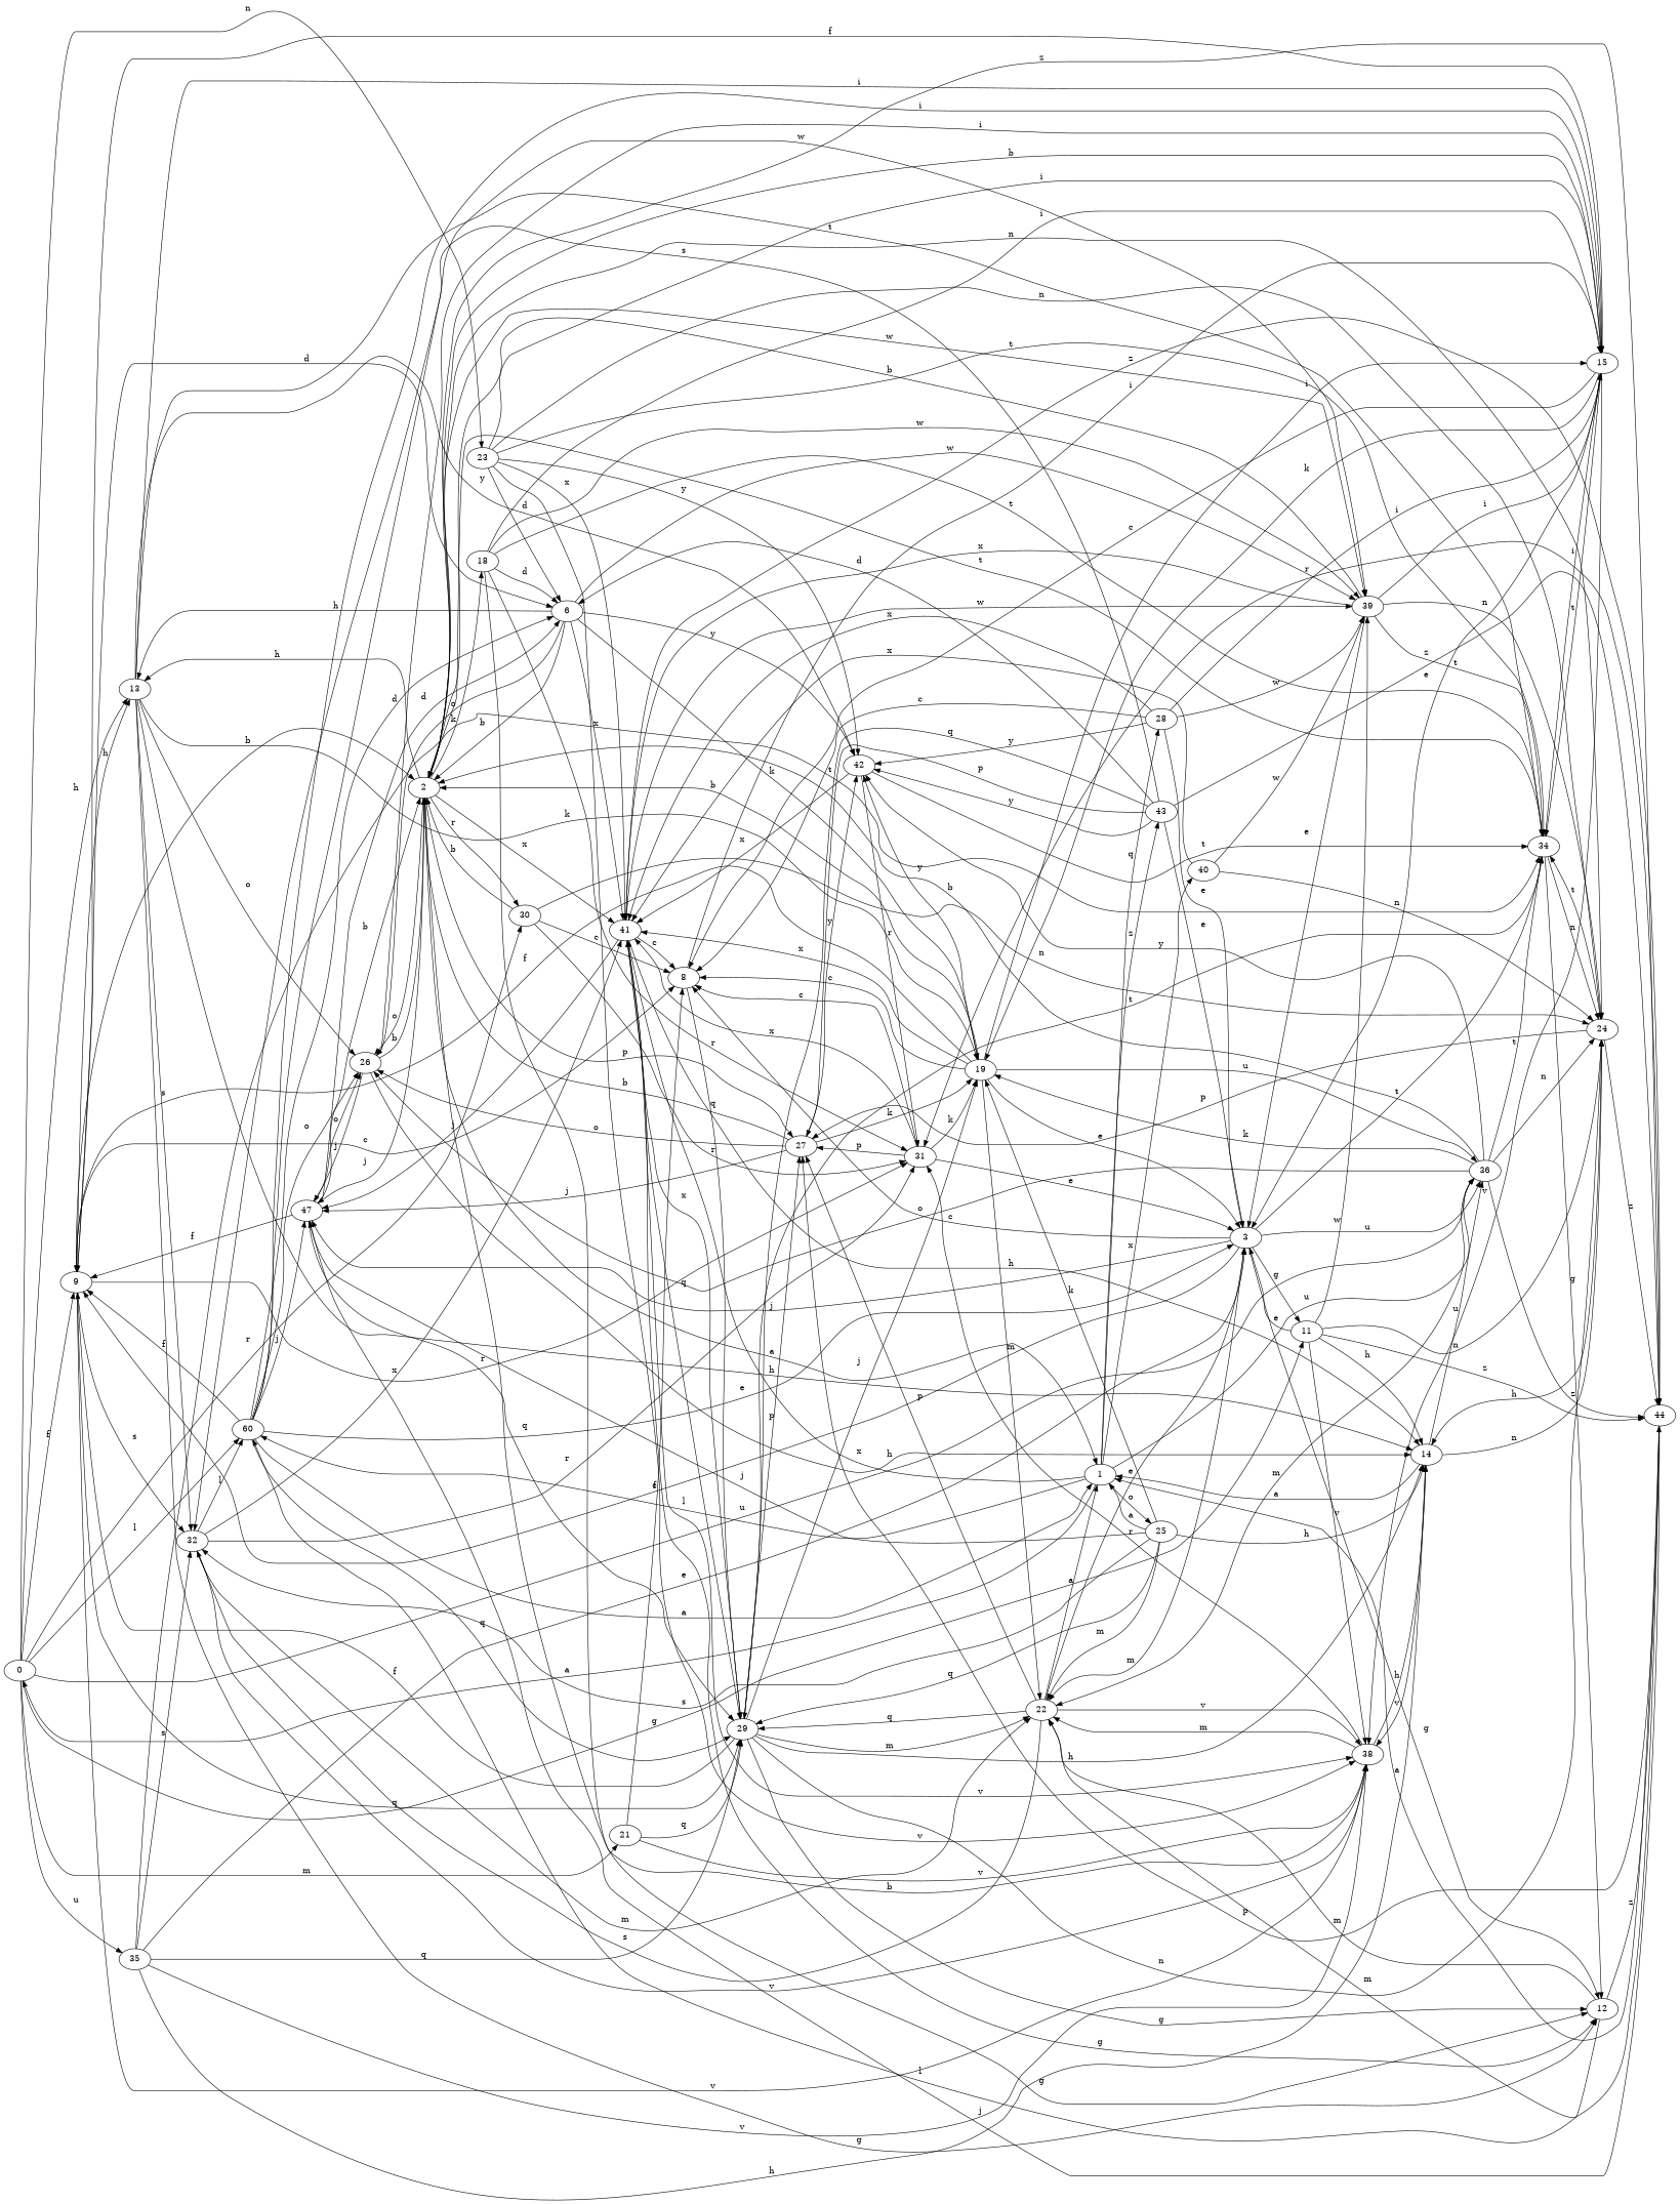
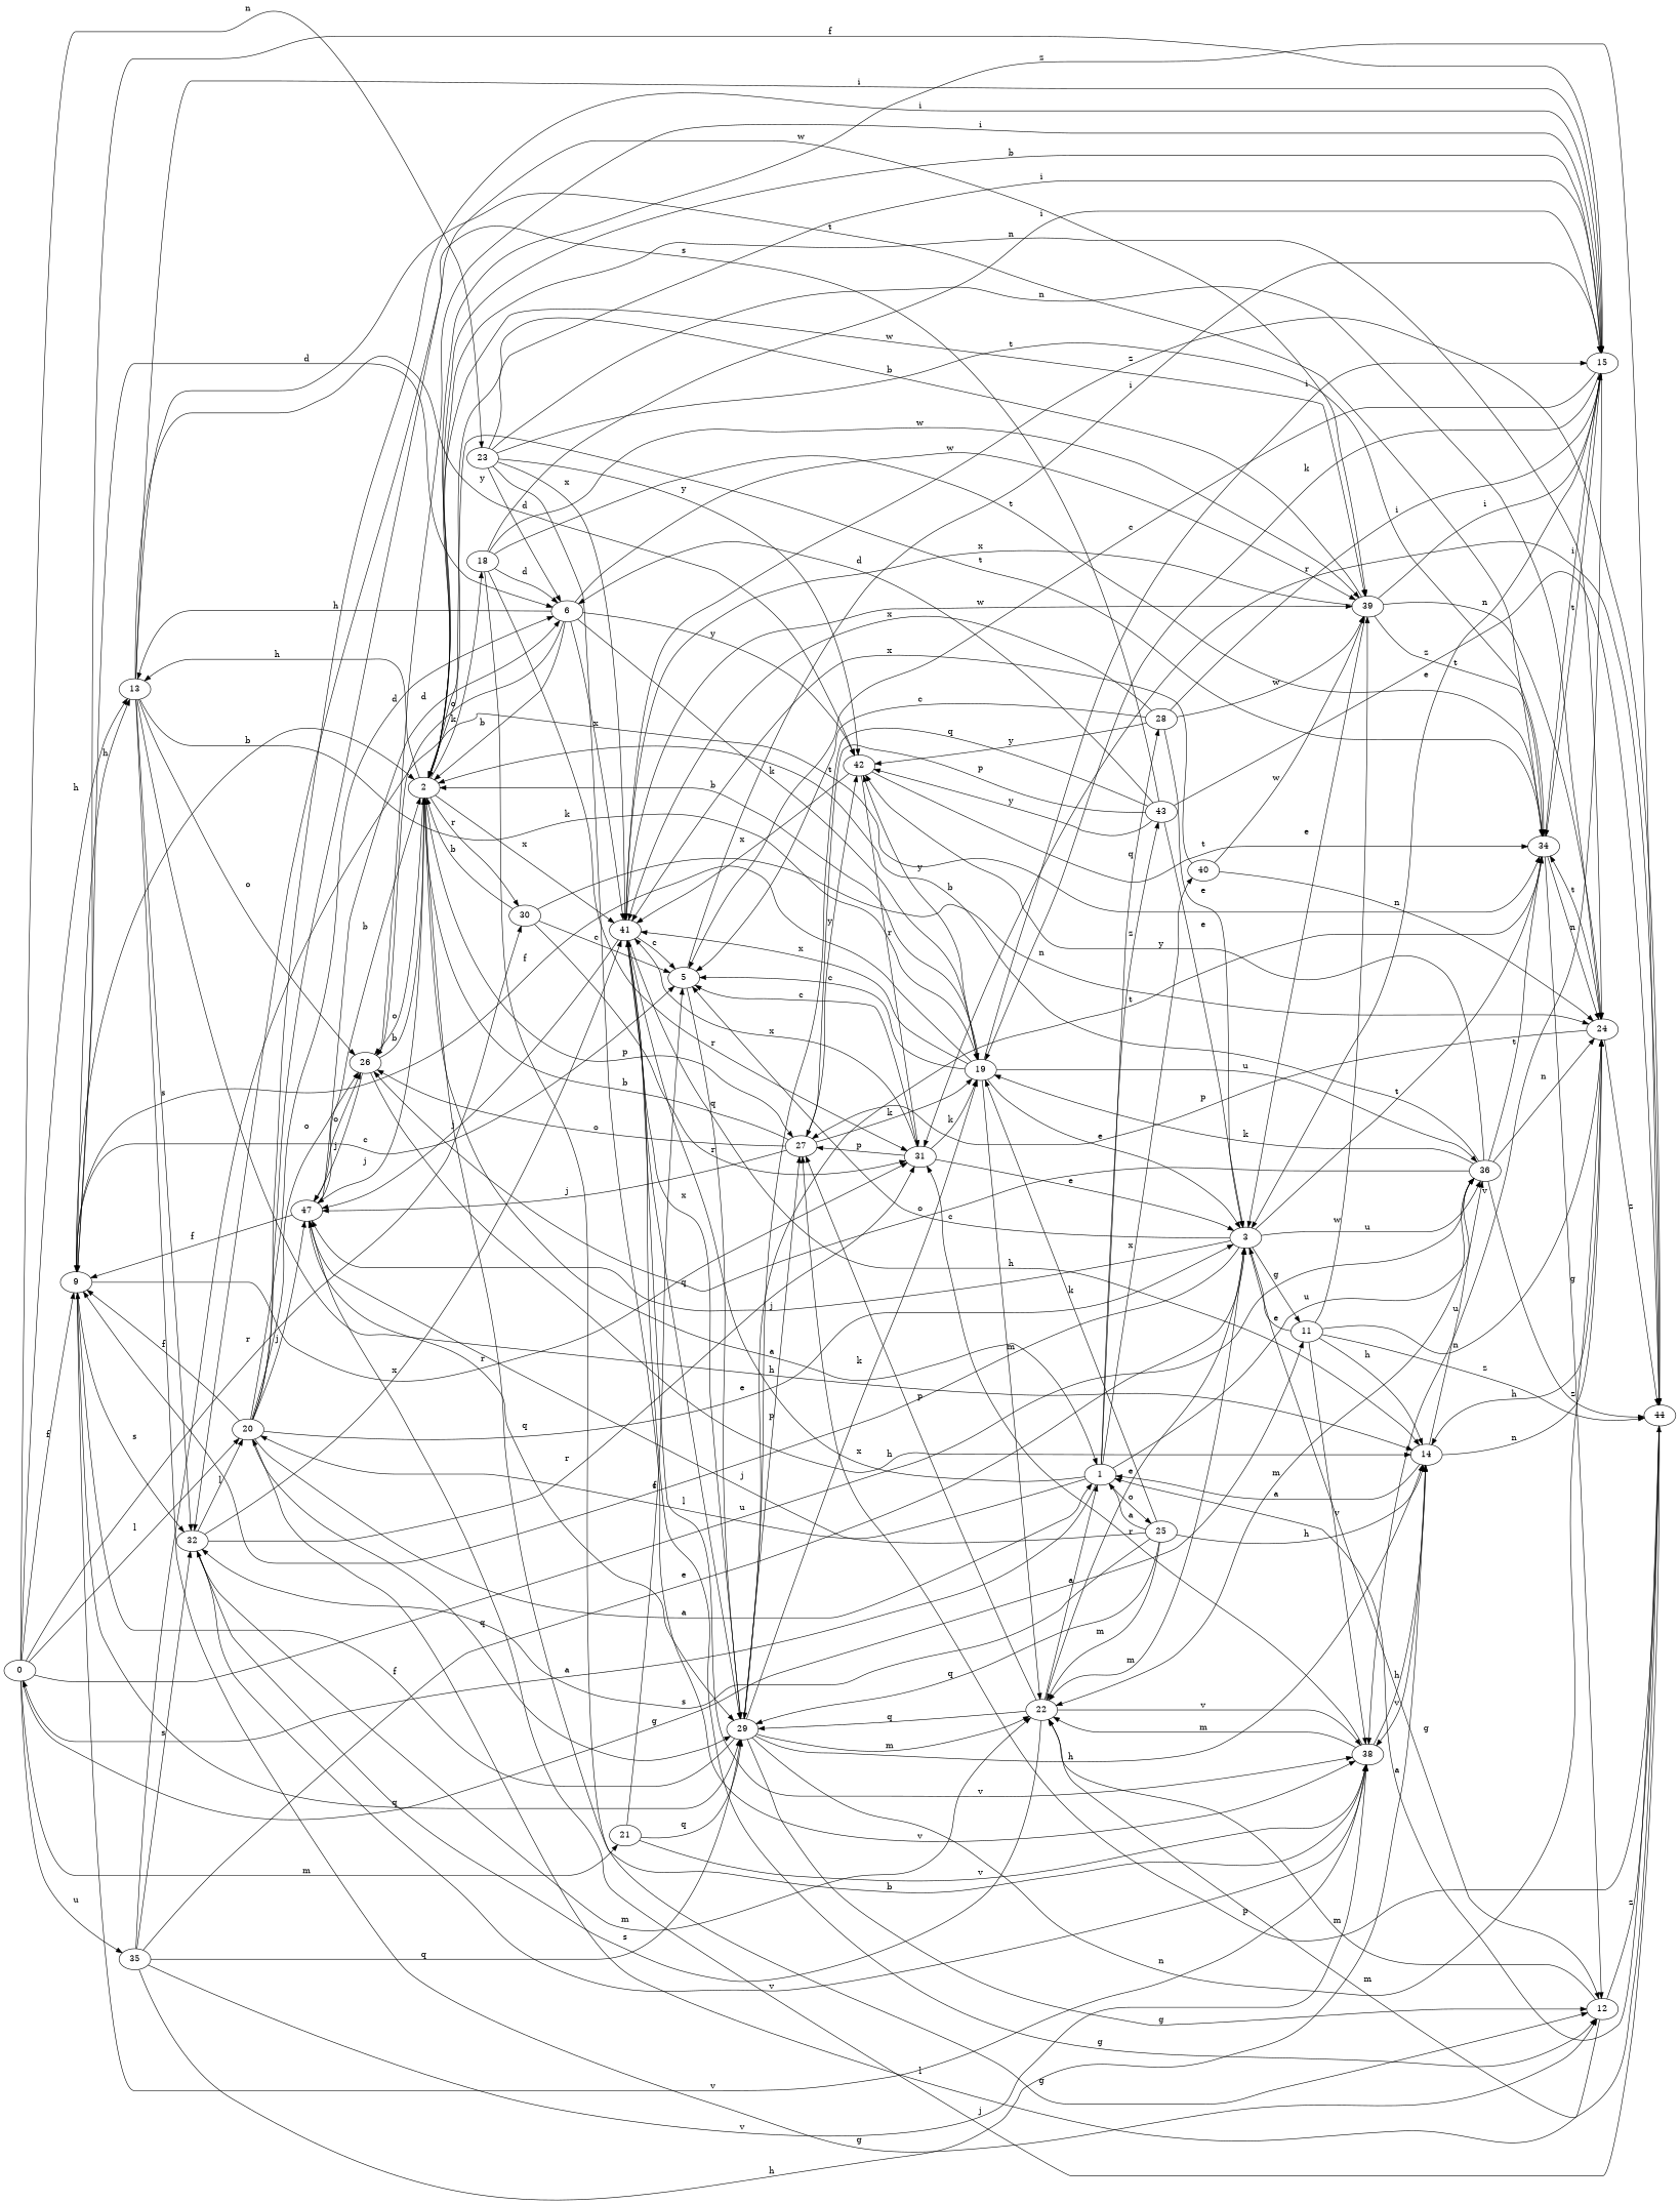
  strict digraph {
    rankdir=LR
    0
    9
    11
    13
-   20 [label=60]
+   20
    21
    23
    30
    35
    36
    2
-   5 [label=8]
+   5
    29
    6
    31
    32
    38
    24
    39
    44
    n21 [label=3]
    14
    26
    34
    15
    19
    42
    12
    1
    n30 [label=47]
    41
    22
    25
    28
    40
    43
    27
    18
    0 -> 9 [label=f]
    0 -> 11 [label=g]
    0 -> 13 [label=h]
    0 -> 20 [label=l]
    0 -> 21 [label=m]
    0 -> 23 [label=n]
    0 -> 30 [label=r]
    0 -> 35 [label=u]
    0 -> 36 [label=u]
    9 -> 13 [label=h]
    9 -> 2 [label=b]
    9 -> 5 [label=c]
    9 -> 29 [label=q]
    9 -> 6 [label=d]
    9 -> 31 [label=r]
    9 -> 32 [label=s]
    9 -> 38 [label=v]
    11 -> 38 [label=v]
    11 -> 24 [label=n]
    11 -> 39 [label=w]
    11 -> 44 [label=z]
    11 -> n21 [label=e]
    11 -> 14 [label=h]
    13 -> 32 [label=s]
    13 -> 14 [label=h]
    13 -> 26 [label=o]
    13 -> 34 [label=t]
    13 -> 15 [label=i]
    13 -> 19 [label=k]
    13 -> 42 [label=y]
    13 -> 12 [label=g]
    20 -> 9 [label=f]
    20 -> 29 [label=q]
    20 -> 6 [label=d]
    20 -> 39 [label=w]
    20 -> n21 [label=e]
    20 -> 26 [label=o]
    20 -> 15 [label=i]
    20 -> 1 [label=a]
    20 -> n30 [label=j]
    21 -> 5 [label=c]
    21 -> 29 [label=q]
    21 -> 38 [label=v]
    23 -> 6 [label=d]
    23 -> 38 [label=v]
    23 -> 24 [label=n]
    23 -> 34 [label=t]
    23 -> 15 [label=i]
    23 -> 42 [label=y]
    23 -> 41 [label=x]
    30 -> 2 [label=b]
    30 -> 5 [label=c]
    30 -> 31 [label=r]
    30 -> 24 [label=n]
    35 -> 29 [label=q]
    35 -> 32 [label=s]
    35 -> 38 [label=v]
    35 -> n21 [label=e]
    35 -> 14 [label=h]
    35 -> 34 [label=t]
    36 -> 2 [label=b]
    36 -> 24 [label=n]
    36 -> 44 [label=z]
    36 -> 26 [label=o]
    36 -> 34 [label=t]
    36 -> 19 [label=k]
    36 -> 42 [label=y]
    36 -> 22 [label=m]
    2 -> 13 [label=h]
    2 -> 30 [label=r]
    2 -> 24 [label=n]
    2 -> 39 [label=w]
    2 -> 44 [label=z]
    2 -> 26 [label=o]
    2 -> 34 [label=t]
    2 -> 1 [label=a]
    2 -> n30 [label=j]
    2 -> 41 [label=x]
    2 -> 27 [label=p]
    2 -> 18 [label=k]
    5 -> 29 [label=q]
    5 -> 15 [label=i]
    29 -> 9 [label=f]
    29 -> 24 [label=n]
    29 -> 14 [label=h]
    29 -> 34 [label=t]
-   29 -> 19 [label=j]
+   29 -> 19 [label=k]
    29 -> 12 [label=g]
    29 -> 41 [label=x]
    29 -> 22 [label=m]
    29 -> 27 [label=p]
    6 -> 13 [label=h]
    6 -> 2 [label=b]
    6 -> 39 [label=w]
    6 -> 26 [label=o]
    6 -> 19 [label=k]
    6 -> 42 [label=y]
    6 -> 41 [label=x]
    31 -> 5 [label=c]
    31 -> n21 [label=e]
    31 -> 19 [label=k]
    31 -> 41 [label=x]
    31 -> 27 [label=p]
    32 -> 20 [label=l]
    32 -> 31 [label=r]
    32 -> 38 [label=v]
    32 -> 41 [label=x]
    32 -> 22 [label=m]
    38 -> 2 [label=b]
    38 -> 31 [label=r]
    38 -> 14 [label=h]
    38 -> 22 [label=m]
    24 -> 44 [label=z]
    24 -> 14 [label=h]
    24 -> 34 [label=t]
    24 -> 27 [label=p]
    39 -> 2 [label=b]
    39 -> 24 [label=n]
    39 -> n21 [label=e]
    39 -> 34 [label=t]
    39 -> 15 [label=i]
    39 -> 41 [label=x]
    44 -> 31 [label=r]
    44 -> 1 [label=a]
    44 -> n30 [label=j]
    44 -> 22 [label=m]
    44 -> 27 [label=p]
    n21 -> 9 [label=f]
    n21 -> 11 [label=g]
    n21 -> 36 [label=u]
    n21 -> 5 [label=c]
    n21 -> 34 [label=t]
    n21 -> 12 [label=g]
    n21 -> n30 [label=j]
    n21 -> 22 [label=m]
    14 -> 36 [label=u]
    14 -> 38 [label=v]
    14 -> 24 [label=n]
    14 -> 1 [label=a]
    26 -> 2 [label=b]
    26 -> 14 [label=h]
    26 -> 15 [label=i]
    26 -> n30 [label=j]
    34 -> 24 [label=n]
    34 -> 15 [label=i]
    34 -> 12 [label=g]
    15 -> 9 [label=f]
    15 -> 2 [label=b]
    15 -> 5 [label=c]
    15 -> 38 [label=v]
    15 -> n21 [label=e]
    15 -> 34 [label=t]
    15 -> 19 [label=k]
    19 -> 9 [label=f]
    19 -> 36 [label=u]
    19 -> 2 [label=b]
    19 -> 5 [label=c]
    19 -> n21 [label=e]
    19 -> 15 [label=i]
    19 -> 42 [label=y]
    19 -> 41 [label=x]
    19 -> 22 [label=m]
    42 -> 31 [label=r]
    42 -> 34 [label=t]
    42 -> 41 [label=x]
    12 -> 20 [label=l]
    12 -> 44 [label=z]
    12 -> 22 [label=m]
    1 -> 0 [label=a]
    1 -> 20 [label=l]
    1 -> 36 [label=u]
    1 -> 41 [label=x]
    1 -> 25 [label=o]
    1 -> 28 [label=q]
    1 -> 40 [label=x]
    1 -> 43 [label=z]
    n30 -> 9 [label=f]
    n30 -> 2 [label=b]
    n30 -> 29 [label=q]
    n30 -> 6 [label=d]
    n30 -> 26 [label=o]
    41 -> 5 [label=c]
    41 -> 29 [label=q]
    41 -> 38 [label=v]
    41 -> 39 [label=w]
    41 -> 44 [label=z]
    41 -> 14 [label=h]
    41 -> 12 [label=g]
    41 -> n30 [label=j]
    22 -> 29 [label=q]
    22 -> 32 [label=s]
    22 -> 38 [label=v]
    22 -> n21 [label=e]
    22 -> 1 [label=a]
    22 -> 27 [label=p]
    25 -> 29 [label=q]
    25 -> 32 [label=s]
    25 -> 14 [label=h]
    25 -> 19 [label=k]
    25 -> 1 [label=a]
    25 -> n30 [label=j]
    25 -> 22 [label=m]
    28 -> 5 [label=c]
    28 -> 39 [label=w]
    28 -> n21 [label=e]
    28 -> 15 [label=i]
    28 -> 42 [label=y]
    28 -> 41 [label=x]
    40 -> 24 [label=n]
    40 -> 39 [label=w]
    40 -> 41 [label=x]
    43 -> 29 [label=q]
    43 -> 6 [label=d]
    43 -> 32 [label=s]
    43 -> 44 [label=z]
    43 -> n21 [label=e]
    43 -> 42 [label=y]
    43 -> 27 [label=p]
    27 -> 2 [label=b]
    27 -> 26 [label=o]
    27 -> 19 [label=k]
    27 -> 42 [label=y]
    27 -> n30 [label=j]
    18 -> 6 [label=d]
    18 -> 31 [label=r]
    18 -> 39 [label=w]
    18 -> 34 [label=t]
    18 -> 15 [label=i]
    18 -> 12 [label=g]
  }
